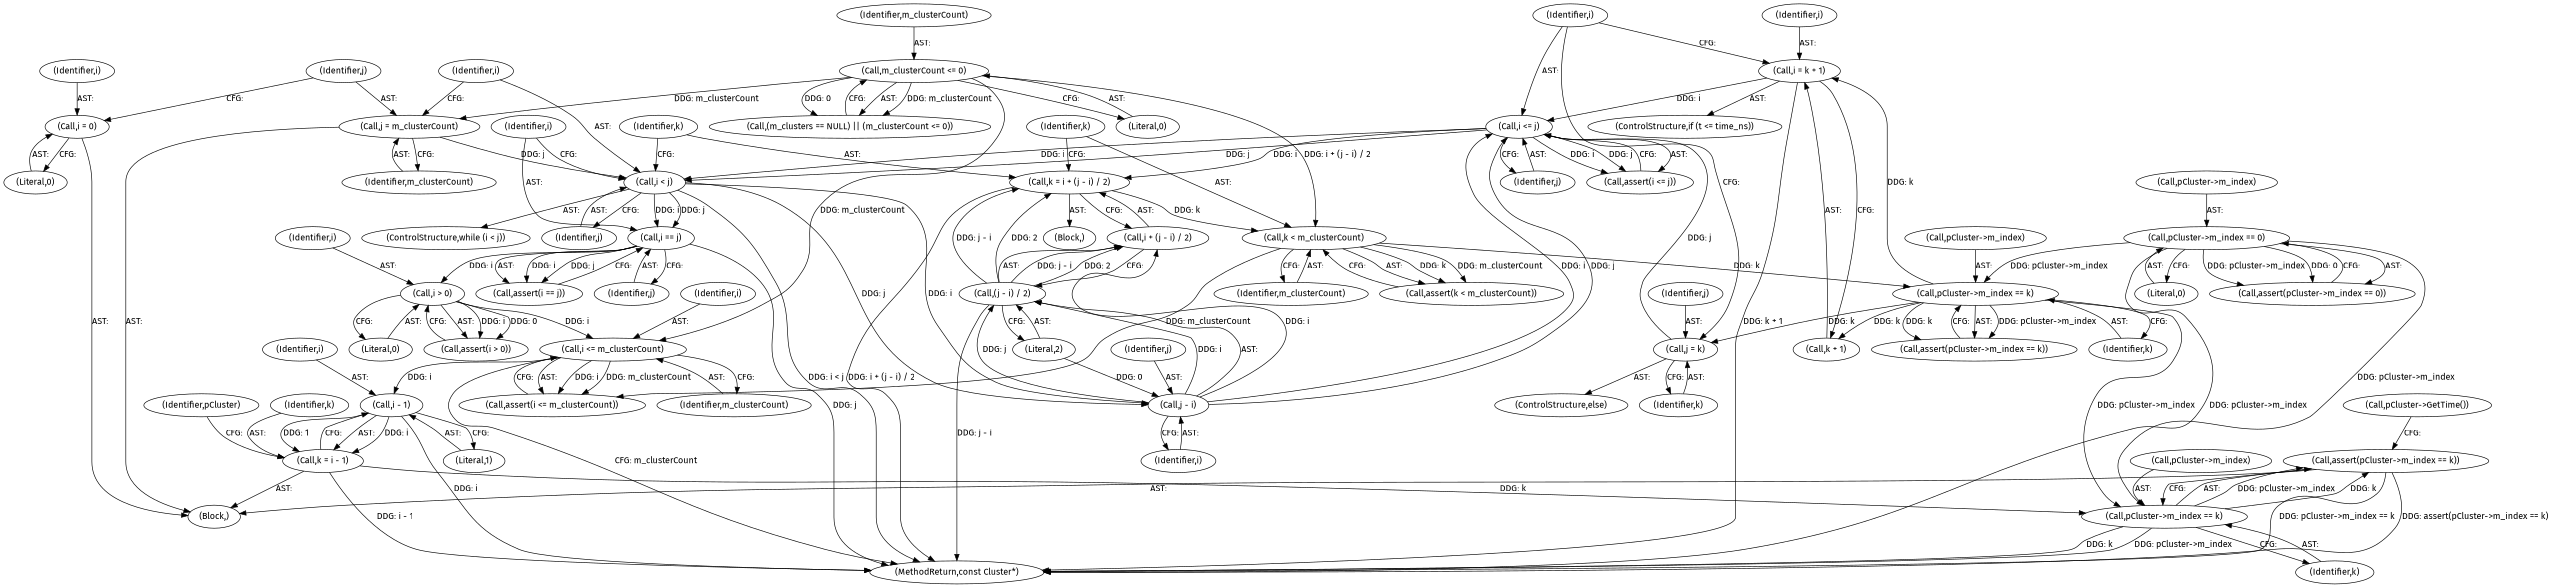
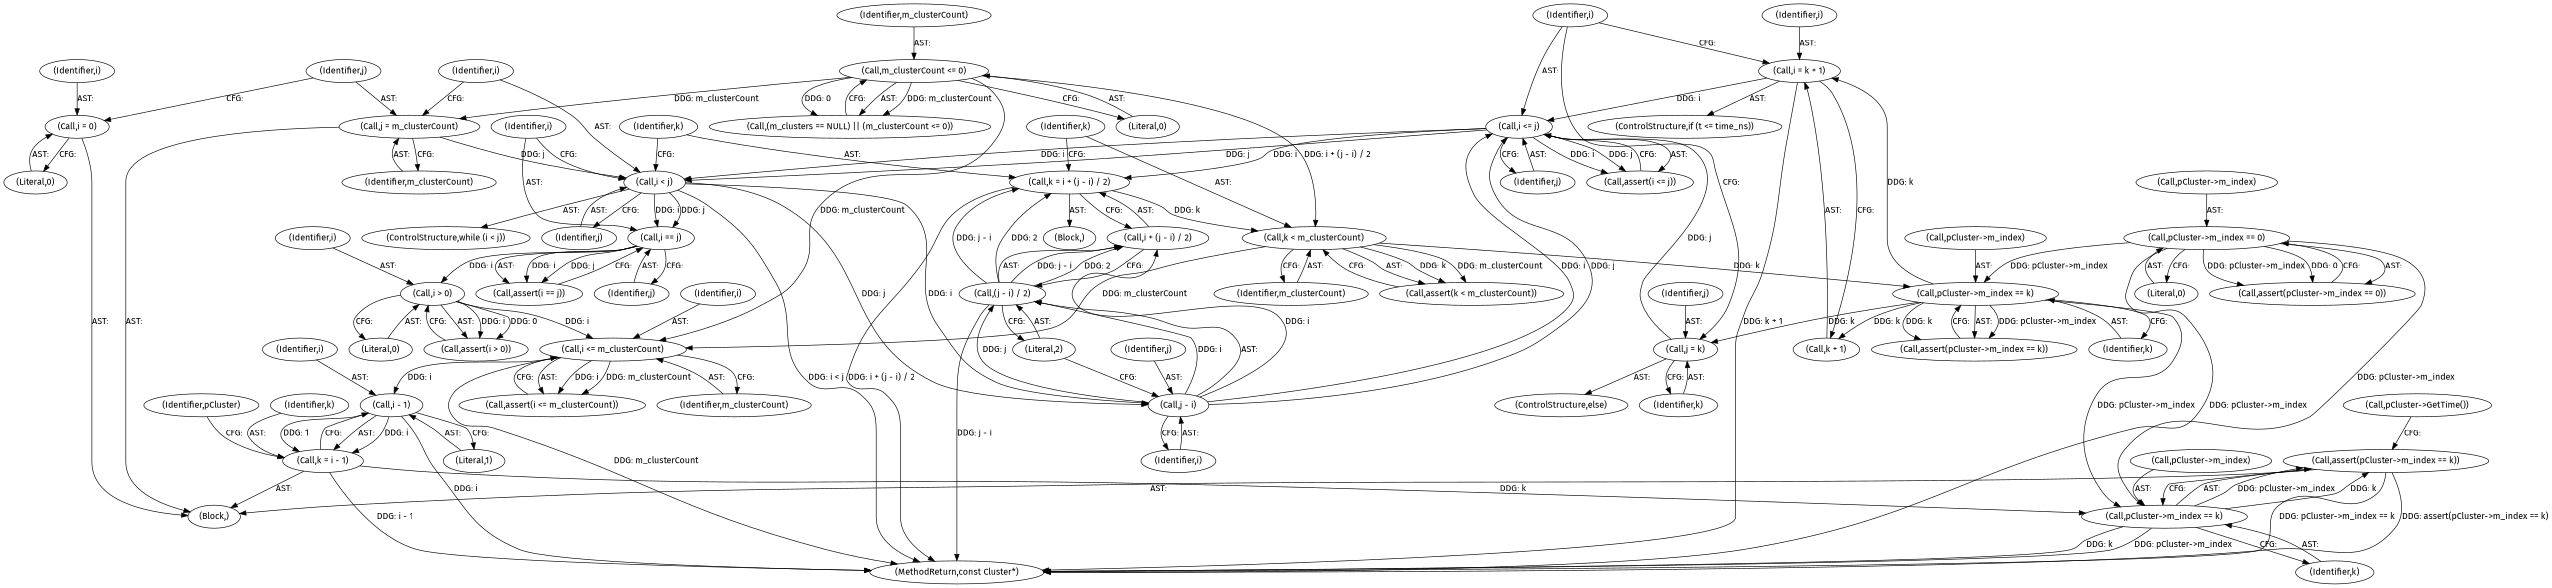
  digraph {
    fontname="Fira Sans"
    node [fontname="Fira Sans"]
    edge [fontname="Fira Sans"]
    n1 [label="(Call,assert(pCluster->m_index == k))"]
    n2 [label="(Call,pCluster->m_index == k)"]
    n3 [label="(MethodReturn,const Cluster*)"]
    n4 [label="(Block,)"]
    n5 [label="(Identifier,k)"]
    n6 [label="(Call,pCluster->m_index == k)"]
    n7 [label="(Call,i = k + 1)"]
    n8 [label="(Call,j = k)"]
    n9 [label="(Call,k + 1)"]
    n10 [label="(Call,assert(pCluster->m_index == k))"]
    n11 [label="(Identifier,k)"]
    n12 [label="(Call,i <= j)"]
    n13 [label="(ControlStructure,if (t <= time_ns))"]
    n14 [label="(Identifier,k)"]
    n15 [label="(ControlStructure,else)"]
    n16 [label="(Call,pCluster->m_index == 0)"]
    n17 [label="(Call,assert(pCluster->m_index == 0))"]
    n18 [label="(Literal,0)"]
    n19 [label="(Call,k < m_clusterCount)"]
    n20 [label="(Call,i <= m_clusterCount)"]
    n21 [label="(Call,assert(k < m_clusterCount))"]
    n22 [label="(Identifier,m_clusterCount)"]
    n23 [label="(Call,i - 1)"]
    n24 [label="(Call,assert(i <= m_clusterCount))"]
    n25 [label="(Identifier,m_clusterCount)"]
    n26 [label="(Call,k = i + (j - i) / 2)"]
    n27 [label="(Block,)"]
    n28 [label="(Call,i + (j - i) / 2)"]
    n29 [label="(Call,(j - i) / 2)"]
    n30 [label="(Call,j - i)"]
    n31 [label="(Identifier,i)"]
    n32 [label="(Call,i < j)"]
    n33 [label="(Call,assert(i <= j))"]
    n34 [label="(Identifier,j)"]
    n35 [label="(Literal,2)"]
    n36 [label="(Call,i == j)"]
    n37 [label="(ControlStructure,while (i < j))"]
    n38 [label="(Identifier,j)"]
    n39 [label="(Call,i > 0)"]
    n40 [label="(Identifier,j)"]
    n41 [label="(Call,assert(i == j))"]
    n42 [label="(Call,i = 0)"]
    n43 [label="(Literal,0)"]
    n44 [label="(Call,j = m_clusterCount)"]
    n45 [label="(Identifier,m_clusterCount)"]
    n46 [label="(Call,m_clusterCount <= 0)"]
    n47 [label="(Call,(m_clusters == NULL) || (m_clusterCount <= 0))"]
    n48 [label="(Literal,0)"]
    n49 [label="(Call,k = i - 1)"]
    n50 [label="(Literal,1)"]
    n51 [label="(Literal,0)"]
    n52 [label="(Call,assert(i > 0))"]
    n53 [label="(Identifier,i)"]
    n54 [label="(Identifier,i)"]
    n55 [label="(Call,pCluster->m_index)"]
    n56 [label="(Identifier,j)"]
    n57 [label="(Identifier,m_clusterCount)"]
    n58 [label="(Identifier,j)"]
    n59 [label="(Identifier,i)"]
    n60 [label="(Identifier,pCluster)"]
    n61 [label="(Call,pCluster->m_index)"]
    n62 [label="(Identifier,i)"]
    n63 [label="(Identifier,i)"]
    n64 [label="(Identifier,k)"]
    n65 [label="(Call,pCluster->GetTime())"]
    n66 [label="(Identifier,k)"]
    n67 [label="(Identifier,j)"]
    n68 [label="(Identifier,i)"]
    n69 [label="(Call,pCluster->m_index)"]
    n70 [label="(Identifier,k)"]
    n71 [label="(Identifier,i)"]
    n72 [label="(Identifier,i)"]
    n1 -> n2 [label="CFG: "]
    n1 -> n3 [label="DDG: pCluster->m_index == k"]
    n1 -> n3 [label="DDG: assert(pCluster->m_index == k)"]
    n1 -> n4 [label="AST: "]
    n2 -> n1 [label="AST: "]
    n2 -> n1 [label="DDG: pCluster->m_index"]
    n2 -> n1 [label="DDG: k"]
    n2 -> n3 [label="DDG: k"]
    n2 -> n3 [label="DDG: pCluster->m_index"]
    n2 -> n5 [label="CFG: "]
    n5 -> n2 [label="AST: "]
    n6 -> n2 [label="DDG: pCluster->m_index"]
    n6 -> n7 [label="DDG: k"]
    n6 -> n8 [label="DDG: k"]
    n6 -> n9 [label="DDG: k"]
    n6 -> n10 [label="AST: "]
    n6 -> n10 [label="DDG: pCluster->m_index"]
    n6 -> n10 [label="DDG: k"]
    n6 -> n11 [label="CFG: "]
    n7 -> n3 [label="DDG: k + 1"]
    n7 -> n9 [label="CFG: "]
    n7 -> n12 [label="DDG: i"]
    n7 -> n13 [label="AST: "]
    n8 -> n12 [label="DDG: j"]
    n8 -> n14 [label="CFG: "]
    n8 -> n15 [label="AST: "]
    n9 -> n7 [label="AST: "]
    n10 -> n6 [label="CFG: "]
    n11 -> n6 [label="AST: "]
    n12 -> n26 [label="DDG: i"]
    n12 -> n32 [label="DDG: i"]
    n12 -> n32 [label="DDG: j"]
    n12 -> n33 [label="AST: "]
    n12 -> n33 [label="DDG: i"]
    n12 -> n33 [label="DDG: j"]
    n12 -> n34 [label="CFG: "]
    n14 -> n8 [label="AST: "]
    n16 -> n2 [label="DDG: pCluster->m_index"]
    n16 -> n3 [label="DDG: pCluster->m_index"]
    n16 -> n6 [label="DDG: pCluster->m_index"]
    n16 -> n17 [label="AST: "]
    n16 -> n17 [label="DDG: pCluster->m_index"]
    n16 -> n17 [label="DDG: 0"]
    n16 -> n18 [label="CFG: "]
    n17 -> n16 [label="CFG: "]
    n18 -> n16 [label="AST: "]
    n19 -> n6 [label="DDG: k"]
-   n19 -> n24 [label="DDG: m_clusterCount"]
+   n19 -> n20 [label="DDG: m_clusterCount"]
    n19 -> n21 [label="AST: "]
    n19 -> n21 [label="DDG: k"]
    n19 -> n21 [label="DDG: m_clusterCount"]
    n19 -> n22 [label="CFG: "]
-   n20 -> n3 [label="CFG: m_clusterCount"]
+   n20 -> n3 [label="DDG: m_clusterCount"]
    n20 -> n23 [label="DDG: i"]
    n20 -> n24 [label="AST: "]
    n20 -> n24 [label="DDG: i"]
    n20 -> n24 [label="DDG: m_clusterCount"]
    n20 -> n25 [label="CFG: "]
    n21 -> n19 [label="CFG: "]
    n22 -> n19 [label="AST: "]
    n23 -> n3 [label="DDG: i"]
    n23 -> n49 [label="AST: "]
    n23 -> n49 [label="DDG: i"]
    n23 -> n49 [label="DDG: 1"]
    n23 -> n50 [label="CFG: "]
    n24 -> n20 [label="CFG: "]
    n25 -> n20 [label="AST: "]
    n26 -> n3 [label="DDG: i + (j - i) / 2"]
    n26 -> n19 [label="DDG: k"]
    n26 -> n27 [label="AST: "]
    n26 -> n28 [label="CFG: "]
    n28 -> n26 [label="AST: "]
    n28 -> n29 [label="CFG: "]
    n29 -> n3 [label="DDG: j - i"]
    n29 -> n26 [label="DDG: j - i"]
    n29 -> n26 [label="DDG: 2"]
    n29 -> n28 [label="AST: "]
    n29 -> n28 [label="DDG: j - i"]
    n29 -> n28 [label="DDG: 2"]
    n29 -> n35 [label="CFG: "]
    n30 -> n12 [label="DDG: i"]
    n30 -> n12 [label="DDG: j"]
    n30 -> n28 [label="DDG: i"]
    n30 -> n29 [label="AST: "]
    n30 -> n29 [label="DDG: j"]
    n30 -> n29 [label="DDG: i"]
    n30 -> n31 [label="CFG: "]
    n31 -> n30 [label="AST: "]
    n32 -> n3 [label="DDG: i < j"]
    n32 -> n30 [label="DDG: j"]
    n32 -> n30 [label="DDG: i"]
    n32 -> n36 [label="DDG: i"]
    n32 -> n36 [label="DDG: j"]
    n32 -> n37 [label="AST: "]
    n32 -> n38 [label="CFG: "]
    n33 -> n12 [label="CFG: "]
    n34 -> n12 [label="AST: "]
    n35 -> n29 [label="AST: "]
-   n35 -> n30 [label="DDG: 0"]
-   n36 -> n3 [label="DDG: j"]
+   n35 -> n30 [label="CFG: "]
    n36 -> n39 [label="DDG: i"]
    n36 -> n40 [label="CFG: "]
    n36 -> n41 [label="AST: "]
    n36 -> n41 [label="DDG: i"]
    n36 -> n41 [label="DDG: j"]
    n38 -> n32 [label="AST: "]
    n39 -> n20 [label="DDG: i"]
    n39 -> n51 [label="CFG: "]
    n39 -> n52 [label="AST: "]
    n39 -> n52 [label="DDG: i"]
    n39 -> n52 [label="DDG: 0"]
    n40 -> n36 [label="AST: "]
    n41 -> n36 [label="CFG: "]
    n42 -> n4 [label="AST: "]
    n42 -> n43 [label="CFG: "]
    n43 -> n42 [label="AST: "]
    n44 -> n4 [label="AST: "]
    n44 -> n32 [label="DDG: j"]
    n44 -> n45 [label="CFG: "]
    n45 -> n44 [label="AST: "]
    n46 -> n19 [label="DDG: i + (j - i) / 2"]
    n46 -> n20 [label="DDG: m_clusterCount"]
    n46 -> n44 [label="DDG: m_clusterCount"]
    n46 -> n47 [label="AST: "]
    n46 -> n47 [label="DDG: m_clusterCount"]
    n46 -> n47 [label="DDG: 0"]
    n46 -> n48 [label="CFG: "]
    n47 -> n46 [label="CFG: "]
    n48 -> n46 [label="AST: "]
    n49 -> n2 [label="DDG: k"]
    n49 -> n3 [label="DDG: i - 1"]
    n49 -> n4 [label="AST: "]
    n49 -> n23 [label="CFG: "]
    n50 -> n23 [label="AST: "]
    n51 -> n39 [label="AST: "]
    n52 -> n39 [label="CFG: "]
    n53 -> n32 [label="CFG: "]
    n53 -> n36 [label="AST: "]
    n54 -> n20 [label="AST: "]
    n55 -> n2 [label="AST: "]
    n56 -> n42 [label="CFG: "]
    n56 -> n44 [label="AST: "]
    n57 -> n46 [label="AST: "]
    n58 -> n8 [label="AST: "]
    n59 -> n42 [label="AST: "]
    n60 -> n49 [label="CFG: "]
    n61 -> n16 [label="AST: "]
    n62 -> n7 [label="AST: "]
    n63 -> n23 [label="AST: "]
    n64 -> n19 [label="AST: "]
    n64 -> n26 [label="CFG: "]
    n65 -> n1 [label="CFG: "]
    n66 -> n26 [label="AST: "]
    n66 -> n32 [label="CFG: "]
    n67 -> n30 [label="AST: "]
    n68 -> n39 [label="AST: "]
    n69 -> n6 [label="AST: "]
    n70 -> n49 [label="AST: "]
    n71 -> n7 [label="CFG: "]
    n71 -> n8 [label="CFG: "]
    n71 -> n12 [label="AST: "]
    n72 -> n32 [label="AST: "]
    n72 -> n44 [label="CFG: "]
  }
